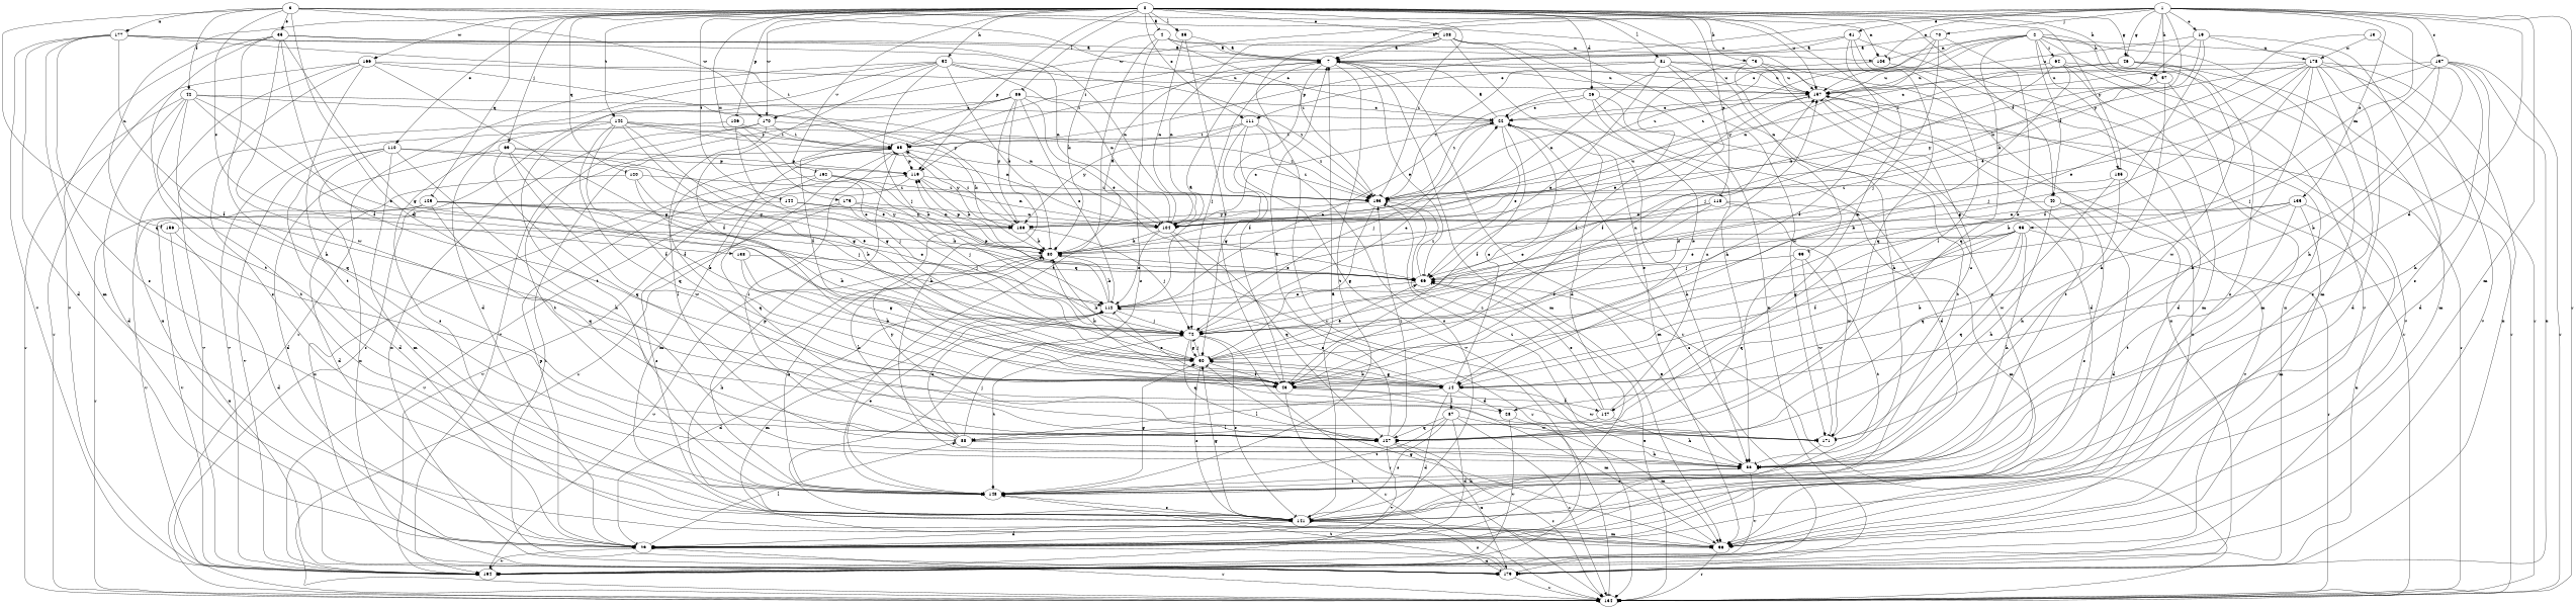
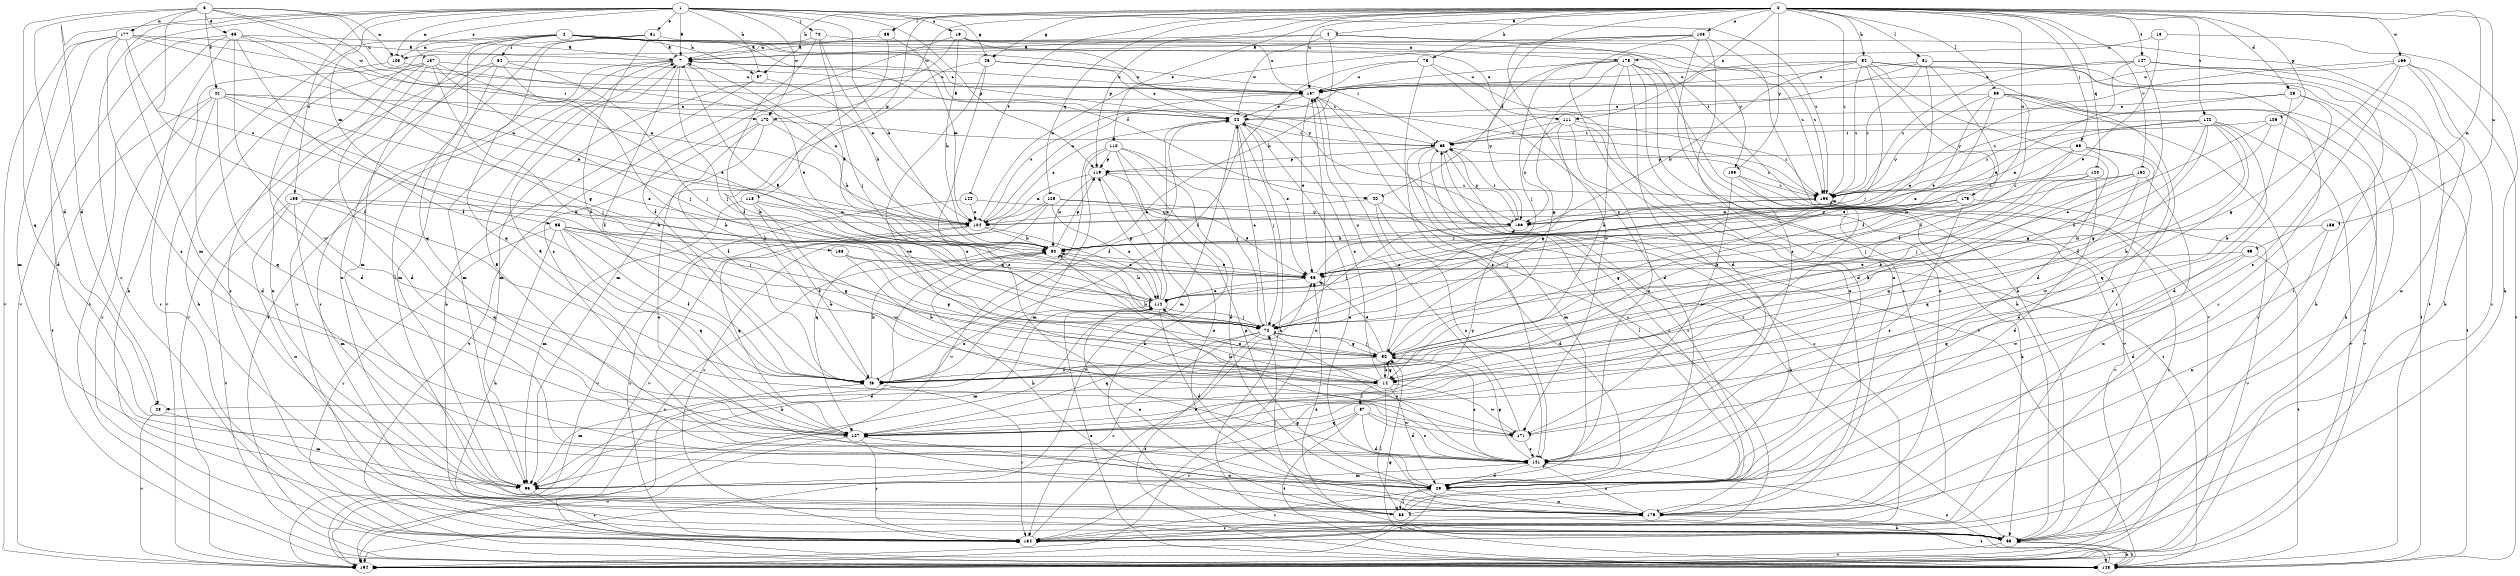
  strict digraph {
    edge [arrowhead=normal]
    0
    4
    26
    40
    46
    54
    57
    69
    73
    81
    85
    86
    99
    108
    110
    111
    n17 [label=106]
    118
    119
    120
    125
    142
    144
    147
    156
    157
    162
    166
    170
    175
    185
    193
    7
    80
    103
    22
    141
    148
    13
    36
    58
    178
    14
    29
    104
    96
    171
    134
    43
    72
    127
    179
    112
    65
    164
    186
    50
    88
    1
    19
    28
    31
    70
    95
    135
    137
    2
    64
    3
    35
    42
    138
    177
    87
    0 -> 4 [arrowhead=tee label=a]
    0 -> 26 [arrowhead=diamond label=d]
    0 -> 40 [arrowhead=tee label=f]
    0 -> 46 [arrowhead=diamond label=g]
    0 -> 54 [label=h]
    0 -> 57 [arrowhead=diamond label=h]
    0 -> 69 [label=j]
    0 -> 73 [label=k]
    0 -> 81 [arrowhead=diamond label=l]
    0 -> 85 [arrowhead=diamond label=l]
    0 -> 86 [arrowhead=tee label=l]
    0 -> 99 [arrowhead=tee label=n]
    0 -> 108 [label=o]
    0 -> 110 [arrowhead=diamond label=o]
    0 -> 111 [arrowhead=diamond label=o]
    0 -> n17 [arrowhead=tee label=p]
    0 -> 118 [arrowhead=tee label=p]
    0 -> 119 [arrowhead=diamond label=p]
    0 -> 120 [arrowhead=tee label=q]
    0 -> 125 [arrowhead=tee label=q]
    0 -> 142 [arrowhead=diamond label=t]
    0 -> 144 [arrowhead=tee label=t]
    0 -> 147 [arrowhead=diamond label=t]
    0 -> 156 [arrowhead=tee label=u]
    0 -> 157 [arrowhead=diamond label=u]
    0 -> 162 [arrowhead=tee label=v]
    0 -> 166 [arrowhead=diamond label=w]
    0 -> 170 [label=w]
    0 -> 175 [label=x]
    0 -> 185 [arrowhead=tee label=y]
    0 -> 193 [arrowhead=tee label=z]
    4 -> 7 [arrowhead=diamond label=a]
    4 -> 80 [arrowhead=diamond label=k]
    4 -> 103 [label=n]
-   4 -> 22 [arrowhead=tee label=c]
+   4 -> 22 [arrowhead=tee label=w]
    4 -> 141 [arrowhead=diamond label=s]
    4 -> 148 [label=t]
    26 -> 193 [arrowhead=tee label=z]
    26 -> 22 [arrowhead=tee label=c]
    26 -> 148 [arrowhead=tee label=t]
    26 -> 14 [label=b]
    26 -> 29 [arrowhead=diamond label=d]
    40 -> 141 [arrowhead=tee label=s]
    40 -> 58 [arrowhead=tee label=h]
    40 -> 29 [arrowhead=tee label=d]
    40 -> 104 [arrowhead=tee label=n]
    46 -> 157 [label=u]
    46 -> 22 [label=c]
    46 -> 141 [arrowhead=tee label=s]
    46 -> 96 [arrowhead=diamond label=m]
    46 -> 171 [arrowhead=tee label=w]
    54 -> 157 [arrowhead=diamond label=u]
    54 -> 193 [label=z]
    54 -> 80 [arrowhead=tee label=k]
    54 -> 148 [arrowhead=tee label=t]
    54 -> 29 [label=d]
    54 -> 104 [arrowhead=tee label=n]
    54 -> 134 [arrowhead=tee label=r]
    54 -> 43 [arrowhead=diamond label=f]
    54 -> 72 [label=j]
    57 -> 80 [arrowhead=tee label=k]
    57 -> 58 [label=h]
    57 -> 96 [label=m]
    69 -> 119 [arrowhead=diamond label=p]
    69 -> 36 [label=e]
    69 -> 14 [arrowhead=diamond label=b]
    69 -> 29 [arrowhead=diamond label=d]
    69 -> 171 [arrowhead=tee label=w]
    69 -> 127 [arrowhead=tee label=q]
    73 -> 157 [label=u]
    73 -> 141 [arrowhead=tee label=s]
    73 -> 29 [arrowhead=diamond label=d]
    73 -> 43 [arrowhead=diamond label=f]
    73 -> 179 [arrowhead=tee label=x]
    81 -> 157 [arrowhead=diamond label=u]
    81 -> 193 [label=z]
    81 -> 58 [arrowhead=tee label=h]
    81 -> 134 [arrowhead=tee label=r]
    81 -> 43 [arrowhead=tee label=f]
    81 -> 112 [arrowhead=tee label=o]
    81 -> 65 [arrowhead=tee label=i]
    85 -> 7 [arrowhead=diamond label=a]
    85 -> 104 [arrowhead=diamond label=n]
    85 -> 43 [arrowhead=tee label=f]
    86 -> 22 [label=c]
    86 -> 36 [arrowhead=diamond label=e]
    86 -> 58 [arrowhead=tee label=h]
    86 -> 134 [arrowhead=tee label=r]
    86 -> 43 [label=f]
    86 -> 112 [arrowhead=tee label=o]
    86 -> 164 [label=v]
    86 -> 186 [arrowhead=tee label=y]
    99 -> 148 [arrowhead=tee label=t]
    99 -> 36 [arrowhead=diamond label=e]
    99 -> 171 [arrowhead=tee label=w]
    99 -> 127 [arrowhead=tee label=q]
    108 -> 7 [arrowhead=diamond label=a]
    108 -> 58 [arrowhead=diamond label=h]
    108 -> 29 [arrowhead=tee label=d]
    108 -> 104 [arrowhead=tee label=n]
    108 -> 171 [arrowhead=diamond label=w]
    108 -> 134 [arrowhead=diamond label=r]
    108 -> 179 [arrowhead=tee label=x]
    110 -> 119 [arrowhead=diamond label=p]
    110 -> 58 [arrowhead=diamond label=h]
    110 -> 29 [arrowhead=tee label=d]
    110 -> 96 [label=m]
    110 -> 72 [arrowhead=tee label=j]
    110 -> 179 [arrowhead=tee label=x]
    110 -> 164 [arrowhead=diamond label=v]
    111 -> 193 [arrowhead=diamond label=z]
    111 -> 141 [label=s]
    111 -> 65 [arrowhead=diamond label=i]
    111 -> 164 [label=v]
    111 -> 186 [label=y]
    111 -> 50 [arrowhead=diamond label=g]
    n17 -> 112 [arrowhead=diamond label=o]
    n17 -> 65 [arrowhead=diamond label=i]
    n17 -> 164 [arrowhead=diamond label=v]
    n17 -> 50 [label=g]
    118 -> 104 [arrowhead=tee label=n]
    118 -> 96 [arrowhead=diamond label=m]
    118 -> 171 [arrowhead=diamond label=w]
    118 -> 43 [label=f]
    118 -> 112 [arrowhead=tee label=o]
    119 -> 193 [arrowhead=tee label=z]
    119 -> 80 [arrowhead=diamond label=k]
    119 -> 104 [label=n]
    119 -> 164 [arrowhead=diamond label=v]
    120 -> 193 [arrowhead=diamond label=z]
    120 -> 14 [arrowhead=diamond label=b]
    120 -> 29 [arrowhead=tee label=d]
    120 -> 72 [label=j]
    125 -> 36 [arrowhead=diamond label=e]
    125 -> 134 [arrowhead=diamond label=r]
    125 -> 127 [arrowhead=diamond label=q]
    125 -> 112 [label=o]
    125 -> 164 [arrowhead=tee label=v]
    125 -> 186 [label=y]
    142 -> 193 [label=z]
    142 -> 141 [arrowhead=diamond label=s]
    142 -> 14 [arrowhead=diamond label=b]
    142 -> 104 [label=n]
    142 -> 43 [label=f]
    142 -> 127 [label=q]
    142 -> 65 [label=i]
    142 -> 164 [arrowhead=diamond label=v]
    142 -> 50 [arrowhead=diamond label=g]
    144 -> 104 [arrowhead=diamond label=n]
    144 -> 164 [arrowhead=diamond label=v]
    144 -> 186 [arrowhead=tee label=y]
    147 -> 157 [arrowhead=diamond label=u]
    147 -> 193 [arrowhead=tee label=z]
    147 -> 36 [arrowhead=tee label=e]
    147 -> 58 [arrowhead=diamond label=h]
-   43 -> 147 [label=f]
+   147 -> 43 [label=f]
    147 -> 88 [arrowhead=tee label=l]
    156 -> 80 [arrowhead=diamond label=k]
    156 -> 29 [arrowhead=diamond label=d]
    156 -> 179 [arrowhead=diamond label=x]
    157 -> 22 [label=c]
    157 -> 148 [label=t]
    157 -> 36 [arrowhead=diamond label=e]
    157 -> 134 [label=r]
    162 -> 193 [label=z]
    162 -> 80 [label=k]
    162 -> 72 [arrowhead=diamond label=j]
    162 -> 127 [label=q]
    162 -> 179 [arrowhead=diamond label=x]
    166 -> 157 [label=u]
    166 -> 141 [arrowhead=tee label=s]
    166 -> 148 [arrowhead=diamond label=t]
    166 -> 134 [label=r]
    166 -> 179 [arrowhead=diamond label=x]
    166 -> 186 [label=y]
    166 -> 50 [arrowhead=tee label=g]
    170 -> 80 [arrowhead=tee label=k]
    170 -> 148 [label=t]
    170 -> 43 [label=f]
    170 -> 179 [label=x]
    170 -> 65 [label=i]
    175 -> 141 [arrowhead=tee label=s]
    175 -> 104 [arrowhead=diamond label=n]
    175 -> 72 [label=j]
    175 -> 164 [label=v]
    175 -> 186 [label=y]
    185 -> 193 [arrowhead=tee label=z]
    185 -> 58 [label=h]
    185 -> 171 [arrowhead=tee label=w]
    185 -> 164 [label=v]
    193 -> 186 [label=y]
    193 -> 50 [arrowhead=tee label=g]
    7 -> 157 [label=u]
    7 -> 148 [arrowhead=diamond label=t]
    7 -> 36 [arrowhead=tee label=e]
    7 -> 96 [arrowhead=diamond label=m]
    7 -> 134 [label=r]
    7 -> 43 [arrowhead=tee label=f]
    7 -> 72 [label=j]
    80 -> 119 [arrowhead=diamond label=p]
    80 -> 7 [label=a]
    80 -> 36 [arrowhead=diamond label=e]
    80 -> 164 [label=v]
    103 -> 29 [arrowhead=tee label=d]
    103 -> 104 [label=n]
    22 -> 7 [label=a]
    22 -> 36 [label=e]
    22 -> 58 [arrowhead=diamond label=h]
    22 -> 96 [arrowhead=diamond label=m]
    22 -> 43 [arrowhead=tee label=f]
    22 -> 72 [arrowhead=diamond label=j]
    22 -> 65 [label=i]
    141 -> 7 [arrowhead=diamond label=a]
    141 -> 80 [arrowhead=tee label=k]
    141 -> 29 [arrowhead=diamond label=d]
    141 -> 96 [label=m]
    141 -> 50 [arrowhead=diamond label=g]
    148 -> 80 [label=k]
    148 -> 141 [arrowhead=tee label=s]
    148 -> 58 [label=h]
    148 -> 112 [arrowhead=diamond label=o]
-   148 -> 65 [arrowhead=tee label=p]
+   148 -> 65 [arrowhead=tee label=i]
    148 -> 50 [arrowhead=diamond label=g]
    13 -> 36 [label=e]
    13 -> 58 [arrowhead=tee label=h]
    13 -> 178 [label=x]
    36 -> 193 [arrowhead=tee label=z]
    36 -> 112 [arrowhead=tee label=o]
    58 -> 193 [arrowhead=tee label=z]
    58 -> 148 [arrowhead=diamond label=t]
    58 -> 36 [arrowhead=diamond label=e]
    58 -> 164 [arrowhead=diamond label=v]
    178 -> 157 [arrowhead=diamond label=u]
    178 -> 141 [arrowhead=tee label=s]
    178 -> 58 [arrowhead=tee label=h]
    178 -> 14 [arrowhead=diamond label=b]
    178 -> 29 [arrowhead=tee label=d]
    178 -> 72 [arrowhead=diamond label=j]
    178 -> 179 [arrowhead=tee label=x]
    178 -> 164 [arrowhead=tee label=v]
    178 -> 186 [label=y]
    178 -> 50 [arrowhead=tee label=g]
    14 -> 22 [label=c]
    14 -> 29 [label=d]
    14 -> 171 [arrowhead=tee label=w]
    14 -> 112 [arrowhead=diamond label=o]
    14 -> 50 [arrowhead=diamond label=g]
    14 -> 88 [label=l]
    14 -> 28 [arrowhead=diamond label=d]
    14 -> 87 [arrowhead=diamond label=l]
    29 -> 119 [arrowhead=tee label=p]
    29 -> 134 [label=r]
    29 -> 179 [arrowhead=tee label=x]
    29 -> 164 [arrowhead=tee label=v]
    29 -> 88 [label=l]
    104 -> 157 [arrowhead=tee label=u]
    104 -> 80 [label=k]
    104 -> 22 [label=c]
    104 -> 134 [arrowhead=tee label=r]
    104 -> 127 [arrowhead=tee label=q]
    104 -> 112 [label=o]
    96 -> 134 [arrowhead=tee label=r]
    96 -> 50 [arrowhead=tee label=g]
    171 -> 157 [arrowhead=tee label=u]
    171 -> 141 [label=s]
    134 -> 36 [label=e]
    43 -> 80 [arrowhead=tee label=k]
    43 -> 96 [label=m]
    43 -> 134 [label=r]
    43 -> 112 [arrowhead=tee label=o]
    72 -> 22 [arrowhead=diamond label=c]
    72 -> 141 [arrowhead=tee label=s]
    72 -> 148 [arrowhead=diamond label=t]
    72 -> 134 [arrowhead=diamond label=r]
    72 -> 127 [arrowhead=diamond label=q]
    72 -> 50 [label=g]
    127 -> 193 [label=z]
    127 -> 7 [label=a]
    127 -> 134 [label=r]
    127 -> 179 [label=x]
    127 -> 164 [label=v]
    127 -> 186 [label=y]
    179 -> 22 [arrowhead=tee label=c]
    179 -> 141 [arrowhead=tee label=s]
    179 -> 148 [label=t]
    179 -> 134 [label=r]
    179 -> 65 [arrowhead=diamond label=i]
    112 -> 119 [arrowhead=diamond label=p]
    112 -> 7 [arrowhead=tee label=a]
    112 -> 80 [label=k]
    112 -> 22 [arrowhead=tee label=c]
    112 -> 29 [arrowhead=tee label=d]
    112 -> 96 [arrowhead=tee label=m]
    112 -> 72 [label=j]
    65 -> 119 [arrowhead=diamond label=p]
    65 -> 193 [arrowhead=diamond label=z]
    65 -> 96 [arrowhead=tee label=m]
    65 -> 134 [label=r]
    65 -> 186 [arrowhead=tee label=y]
    65 -> 88 [arrowhead=tee label=l]
    164 -> 157 [arrowhead=diamond label=u]
    186 -> 80 [label=k]
    186 -> 72 [arrowhead=diamond label=j]
    186 -> 65 [arrowhead=diamond label=i]
    50 -> 157 [arrowhead=diamond label=u]
    50 -> 80 [label=k]
    50 -> 141 [label=s]
    50 -> 36 [label=e]
    50 -> 14 [label=b]
    50 -> 43 [arrowhead=tee label=f]
    50 -> 72 [arrowhead=tee label=j]
    88 -> 80 [arrowhead=tee label=k]
    88 -> 58 [label=h]
    88 -> 72 [arrowhead=diamond label=j]
    88 -> 112 [arrowhead=tee label=o]
    88 -> 65 [arrowhead=tee label=i]
    1 -> 46 [arrowhead=tee label=g]
    1 -> 57 [arrowhead=tee label=h]
    1 -> 119 [label=p]
    1 -> 170 [arrowhead=diamond label=w]
    1 -> 193 [label=z]
    1 -> 7 [arrowhead=diamond label=a]
    1 -> 80 [label=k]
    1 -> 103 [arrowhead=tee label=n]
    1 -> 96 [arrowhead=diamond label=m]
    1 -> 134 [label=r]
    1 -> 19 [label=c]
    1 -> 28 [label=d]
    1 -> 31 [label=e]
    1 -> 70 [label=j]
    1 -> 95 [label=m]
    1 -> 135 [label=s]
    1 -> 137 [arrowhead=tee label=s]
    19 -> 157 [label=u]
    19 -> 80 [label=k]
    19 -> 141 [arrowhead=diamond label=s]
    19 -> 178 [label=x]
    19 -> 43 [arrowhead=diamond label=f]
    19 -> 186 [arrowhead=tee label=y]
    28 -> 96 [label=m]
    28 -> 164 [arrowhead=diamond label=v]
    31 -> 7 [arrowhead=tee label=a]
    31 -> 43 [arrowhead=tee label=f]
    31 -> 127 [arrowhead=tee label=q]
    31 -> 179 [label=x]
    31 -> 65 [arrowhead=tee label=i]
    31 -> 88 [label=l]
    70 -> 193 [label=z]
    70 -> 7 [label=a]
    70 -> 14 [arrowhead=tee label=b]
    70 -> 104 [arrowhead=diamond label=n]
    70 -> 72 [arrowhead=tee label=j]
    95 -> 80 [label=k]
    95 -> 36 [label=e]
    95 -> 58 [label=h]
    95 -> 14 [label=b]
    95 -> 134 [label=r]
    95 -> 43 [arrowhead=diamond label=f]
    95 -> 127 [arrowhead=diamond label=q]
    95 -> 50 [arrowhead=diamond label=g]
    135 -> 148 [label=t]
    135 -> 104 [arrowhead=diamond label=n]
    135 -> 96 [label=m]
    135 -> 72 [arrowhead=diamond label=j]
    135 -> 127 [arrowhead=tee label=q]
    135 -> 179 [arrowhead=tee label=x]
    137 -> 157 [arrowhead=diamond label=u]
    137 -> 36 [label=e]
    137 -> 58 [arrowhead=tee label=h]
    137 -> 14 [label=b]
    137 -> 29 [label=d]
    137 -> 134 [arrowhead=diamond label=r]
    137 -> 72 [label=j]
    137 -> 179 [label=x]
    2 -> 40 [arrowhead=diamond label=f]
    2 -> 57 [label=h]
    2 -> 111 [arrowhead=diamond label=o]
    2 -> 185 [label=y]
    2 -> 193 [arrowhead=diamond label=z]
    2 -> 103 [arrowhead=tee label=n]
    2 -> 22 [arrowhead=diamond label=c]
    2 -> 96 [arrowhead=tee label=m]
    2 -> 134 [label=r]
    2 -> 127 [arrowhead=diamond label=q]
    2 -> 164 [label=v]
    2 -> 64 [label=i]
    64 -> 157 [label=u]
    64 -> 14 [arrowhead=diamond label=b]
    64 -> 96 [label=m]
    64 -> 134 [arrowhead=diamond label=r]
    64 -> 72 [label=j]
    64 -> 164 [arrowhead=diamond label=v]
    3 -> 157 [label=u]
    3 -> 170 [label=w]
    3 -> 193 [arrowhead=tee label=z]
    3 -> 103 [arrowhead=diamond label=n]
    3 -> 127 [label=q]
    3 -> 28 [arrowhead=tee label=d]
    3 -> 35 [arrowhead=diamond label=e]
    3 -> 42 [arrowhead=diamond label=f]
    3 -> 138 [label=s]
    3 -> 177 [arrowhead=diamond label=x]
    35 -> 7 [label=a]
    35 -> 148 [label=t]
    35 -> 58 [arrowhead=diamond label=h]
    35 -> 104 [arrowhead=tee label=n]
    35 -> 171 [label=w]
    35 -> 43 [arrowhead=tee label=f]
    35 -> 164 [arrowhead=diamond label=v]
    35 -> 50 [arrowhead=diamond label=g]
    42 -> 22 [arrowhead=tee label=c]
    42 -> 148 [arrowhead=tee label=t]
    42 -> 29 [arrowhead=diamond label=d]
    42 -> 104 [arrowhead=tee label=n]
    42 -> 134 [arrowhead=tee label=r]
    42 -> 72 [arrowhead=diamond label=j]
    42 -> 127 [label=q]
    42 -> 112 [label=o]
    138 -> 36 [arrowhead=tee label=q]
    138 -> 14 [label=b]
    138 -> 50 [label=g]
    177 -> 7 [arrowhead=tee label=a]
    177 -> 141 [label=s]
    177 -> 29 [arrowhead=tee label=d]
    177 -> 104 [arrowhead=tee label=n]
    177 -> 96 [label=m]
    177 -> 43 [label=f]
    177 -> 65 [arrowhead=tee label=i]
    177 -> 164 [arrowhead=tee label=v]
    87 -> 141 [arrowhead=tee label=s]
    87 -> 148 [arrowhead=diamond label=t]
    87 -> 29 [arrowhead=tee label=d]
    87 -> 171 [arrowhead=tee label=w]
    87 -> 134 [label=r]
    87 -> 127 [label=q]
  }
